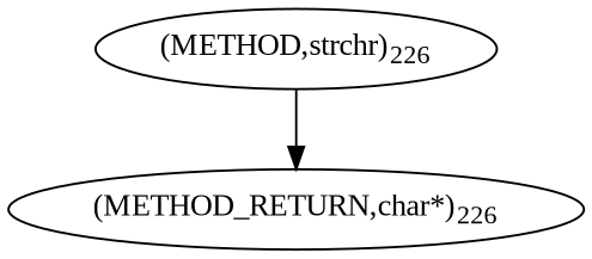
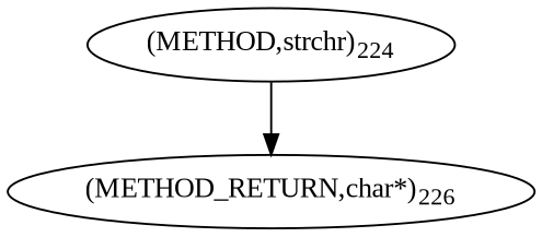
  digraph {
    fontname="Liberation Serif"
    node [fontname="Liberation Serif"]
-   n1 [label=<(METHOD,strchr)<SUB>226</SUB>>]
+   n1 [label=<(METHOD,strchr)<SUB>224</SUB>>]
    n2 [label=<(METHOD_RETURN,char*)<SUB>226</SUB>>]
    n1 -> n2 [fontname="Liberation Serif"]
  }
